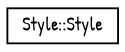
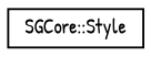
  digraph {
    rankdir=TB
    fontname="Patrick Hand"
-   n1 [color=black fillcolor=white fontname="Patrick Hand" fontsize=10 height=0.2 label="Style::Style" shape=record style=filled width=0.4]
+   n1 [color=black fillcolor=white fontname="Patrick Hand" fontsize=10 height=0.2 label="SGCore::Style" shape=record style=filled width=0.4]
  }
